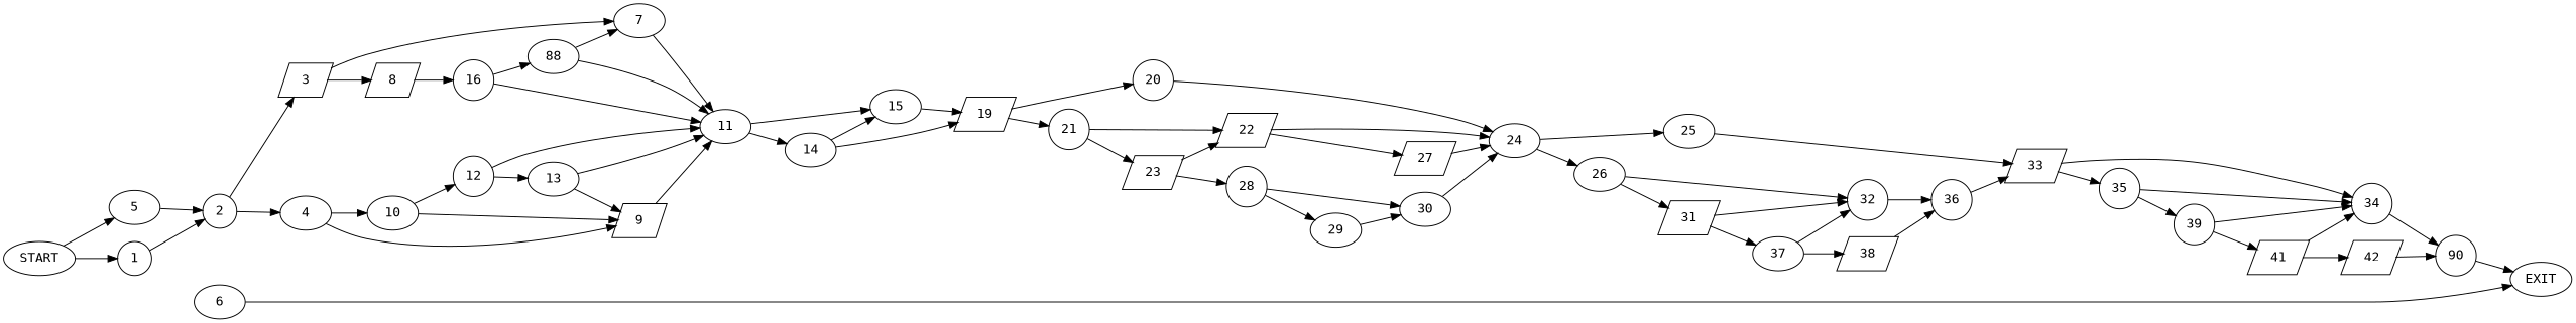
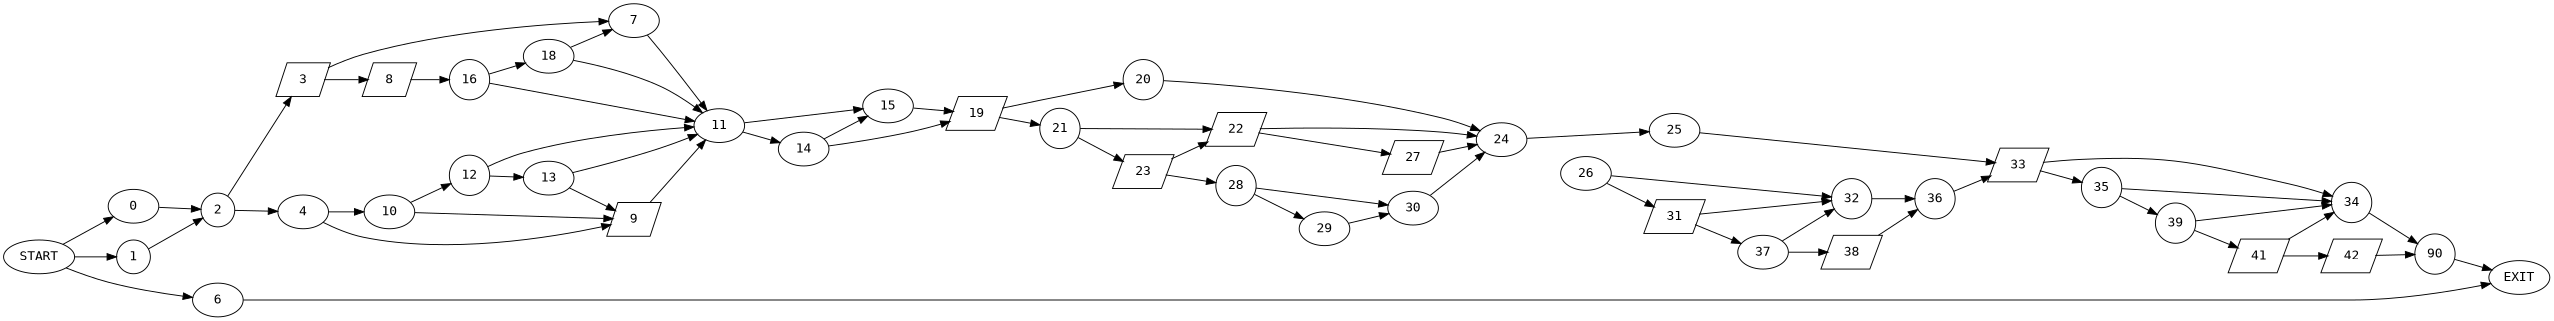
  digraph {
    fontname="DejaVu Sans Mono"
    rankdir=LR
    node [fontname="DejaVu Sans Mono" shape=ellipse]
    edge [fontname="DejaVu Sans Mono"]
    n1 [label=START]
    1 [shape=circle]
-   5
+   5 [label=0]
    6
    2 [shape=circle]
    n6 [label=EXIT]
    3 [shape=parallelogram]
    4
    7
    8 [shape=parallelogram]
    9 [shape=parallelogram]
    10
    11
    16 [shape=circle]
    12 [shape=circle]
    14
    15
-   18 [label=88]
+   18
    13
    19 [shape=parallelogram]
    20 [shape=circle]
    21 [shape=circle]
    24
    22 [shape=parallelogram]
    23 [shape=parallelogram]
    25
    26
    27 [shape=parallelogram]
    28 [shape=circle]
    29
    30
    33 [shape=parallelogram]
    31 [shape=parallelogram]
    32 [shape=circle]
    34 [shape=circle]
    35 [shape=circle]
    37
    36 [shape=circle]
    38 [shape=parallelogram]
    n40 [label=90 shape=circle]
    39 [shape=circle]
    41 [shape=parallelogram]
    42 [shape=parallelogram]
    n1 -> 1
    n1 -> 5
+   n1 -> 6
    1 -> 2
    5 -> 2
    6 -> n6
    2 -> 3
    2 -> 4
    3 -> 7
    3 -> 8
    4 -> 9
    4 -> 10
    7 -> 11
    8 -> 16
    9 -> 11
    10 -> 9
    10 -> 12
    11 -> 14
    11 -> 15
    16 -> 11
    16 -> 18
    12 -> 11
    12 -> 13
    14 -> 15
    14 -> 19
    15 -> 19
    18 -> 7
    18 -> 11
    13 -> 9
    13 -> 11
    19 -> 20
    19 -> 21
    20 -> 24
    21 -> 22
    21 -> 23
    24 -> 25
-   24 -> 26
    22 -> 24
    22 -> 27
    23 -> 22
    23 -> 28
    25 -> 33
    26 -> 31
    26 -> 32
    27 -> 24
    28 -> 29
    28 -> 30
    29 -> 30
    30 -> 24
    33 -> 34
    33 -> 35
    31 -> 32
    31 -> 37
    32 -> 36
    34 -> n40
    35 -> 34
    35 -> 39
    37 -> 32
    37 -> 38
    36 -> 33
    38 -> 36
    n40 -> n6
    39 -> 34
    39 -> 41
    41 -> 34
    41 -> 42
    42 -> n40
  }
